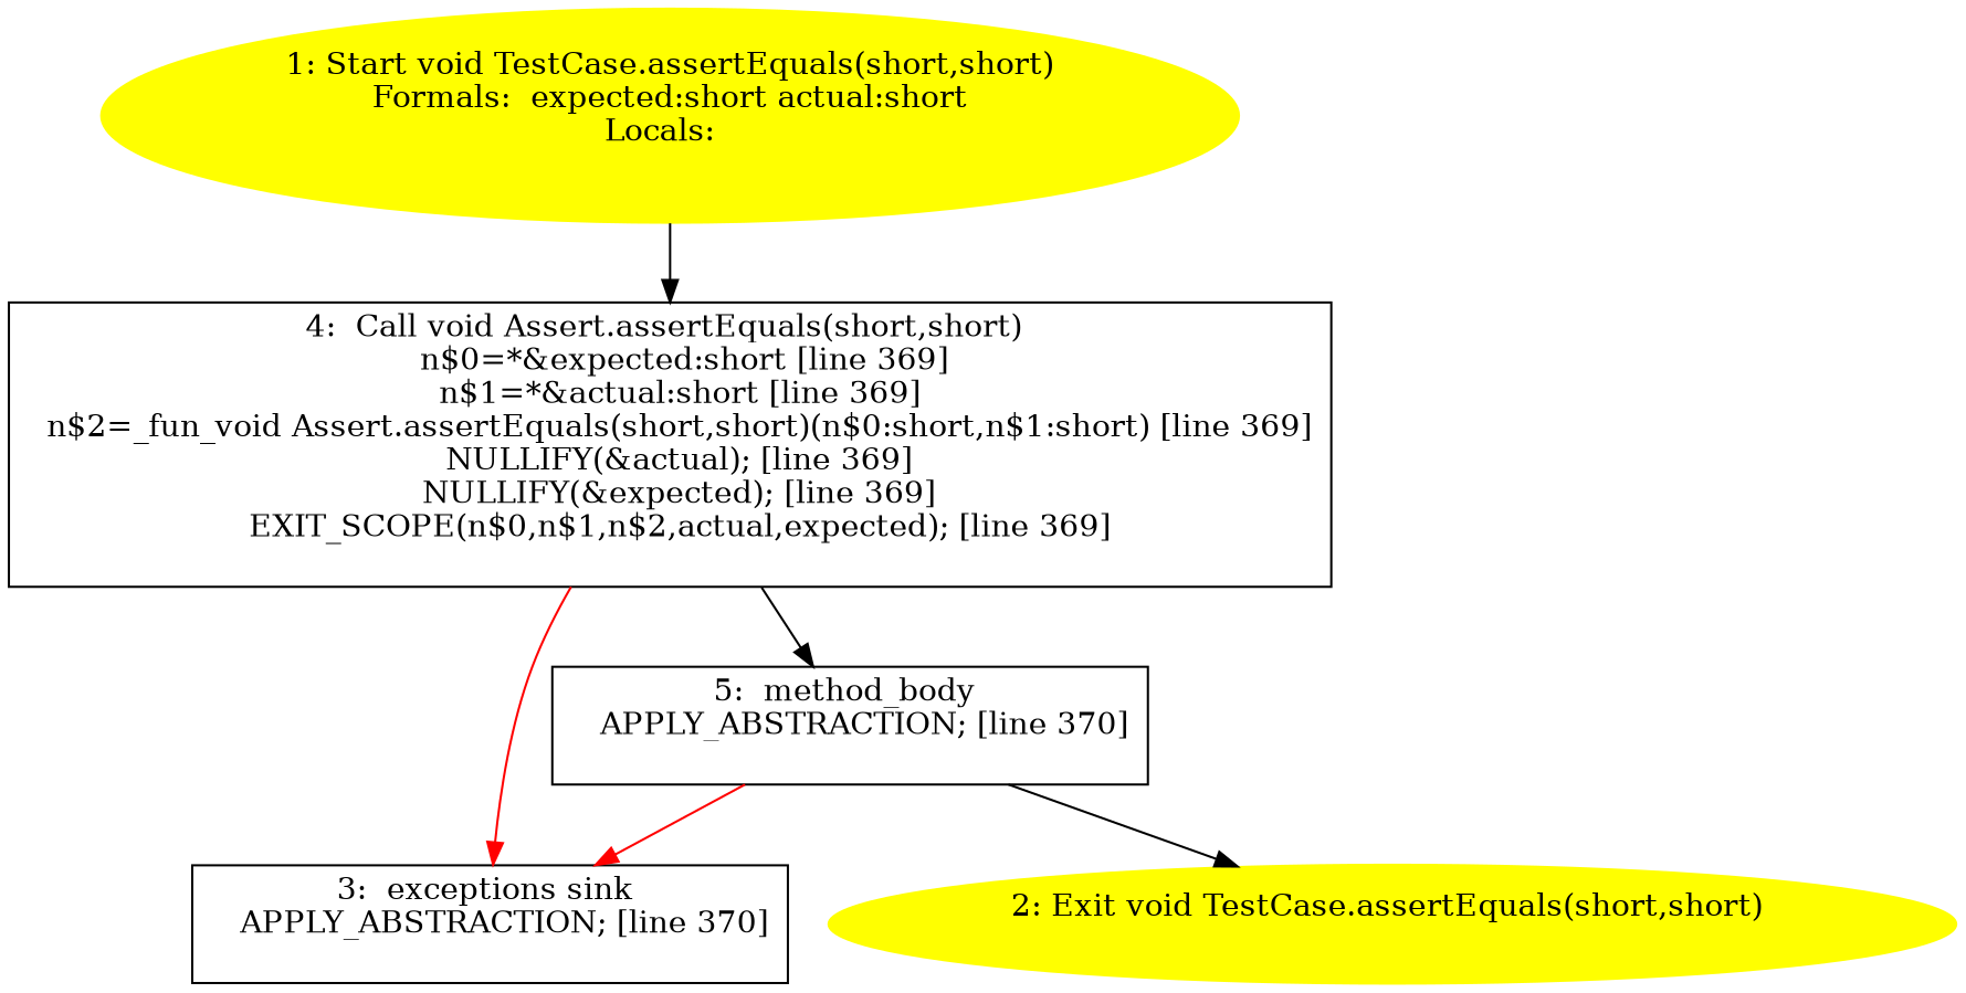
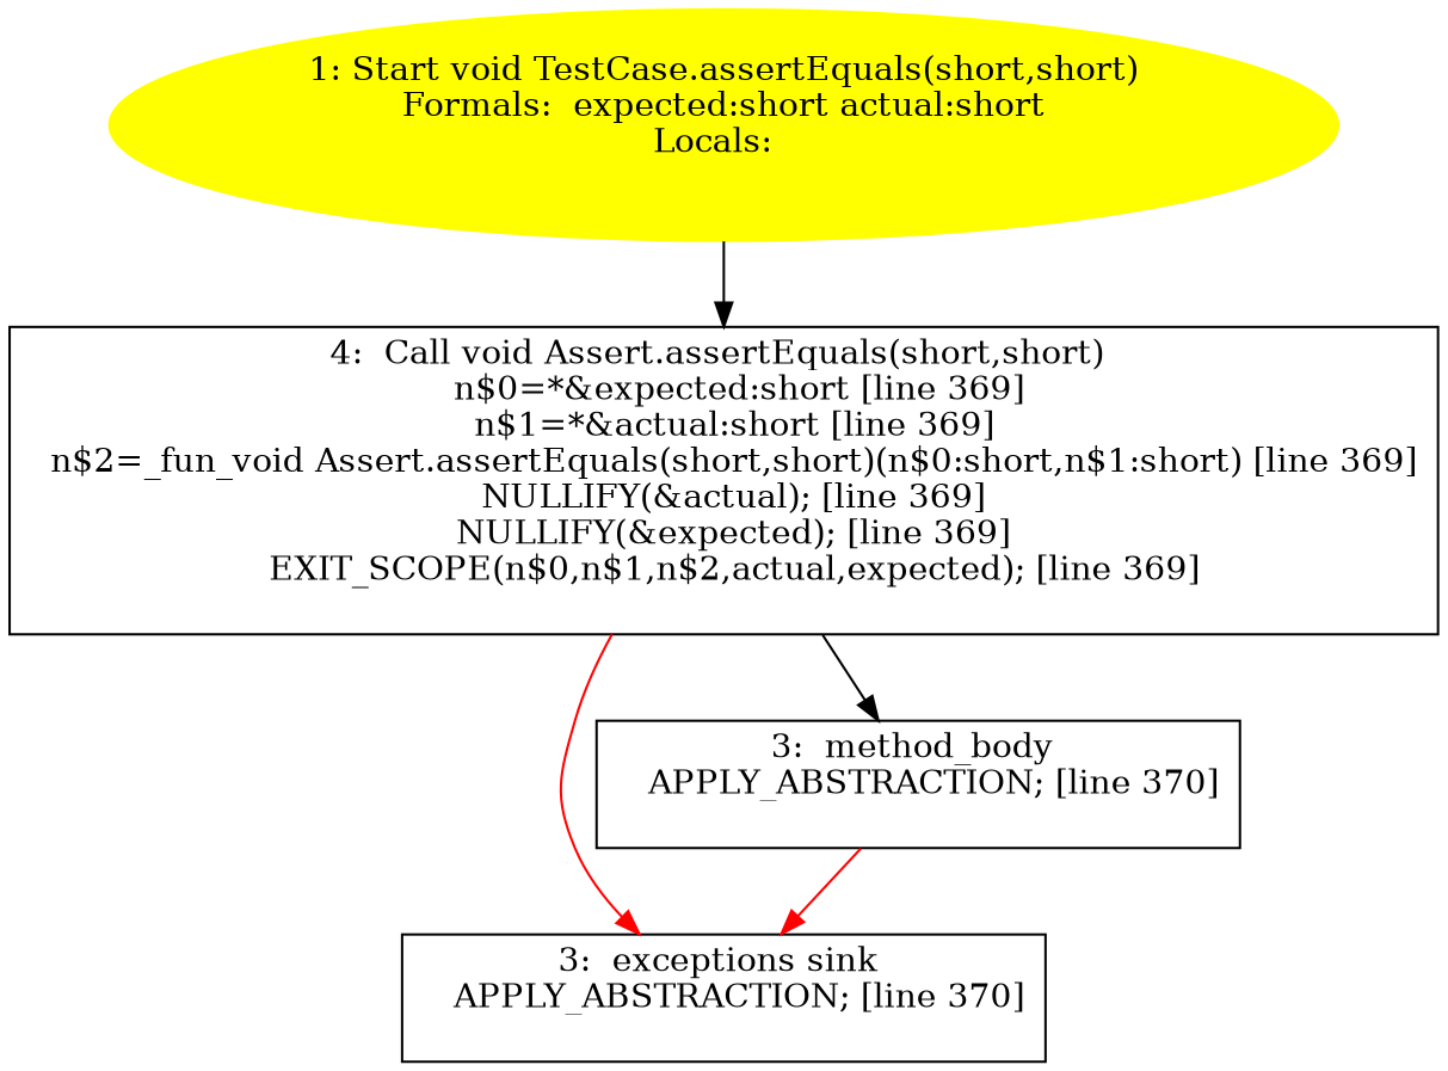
  digraph {
    node [shape=box]
    n1 [color=yellow label="1: Start void TestCase.assertEquals(short,short)\nFormals:  expected:short actual:short\nLocals:  \n  " style=filled shape=""]
    n2 [label="4:  Call void Assert.assertEquals(short,short) \n   n$0=*&expected:short [line 369]\n  n$1=*&actual:short [line 369]\n  n$2=_fun_void Assert.assertEquals(short,short)(n$0:short,n$1:short) [line 369]\n  NULLIFY(&actual); [line 369]\n  NULLIFY(&expected); [line 369]\n  EXIT_SCOPE(n$0,n$1,n$2,actual,expected); [line 369]\n "]
    n3 [label="3:  exceptions sink \n   APPLY_ABSTRACTION; [line 370]\n "]
-   n4 [label="5:  method_body \n   APPLY_ABSTRACTION; [line 370]\n "]
-   n5 [color=yellow label="2: Exit void TestCase.assertEquals(short,short) \n  " style=filled shape=""]
+   n4 [label="3:  method_body \n   APPLY_ABSTRACTION; [line 370]\n "]
    n1 -> n2
    n2 -> n3 [color=red]
    n2 -> n4
    n4 -> n3 [color=red]
-   n4 -> n5
  }
